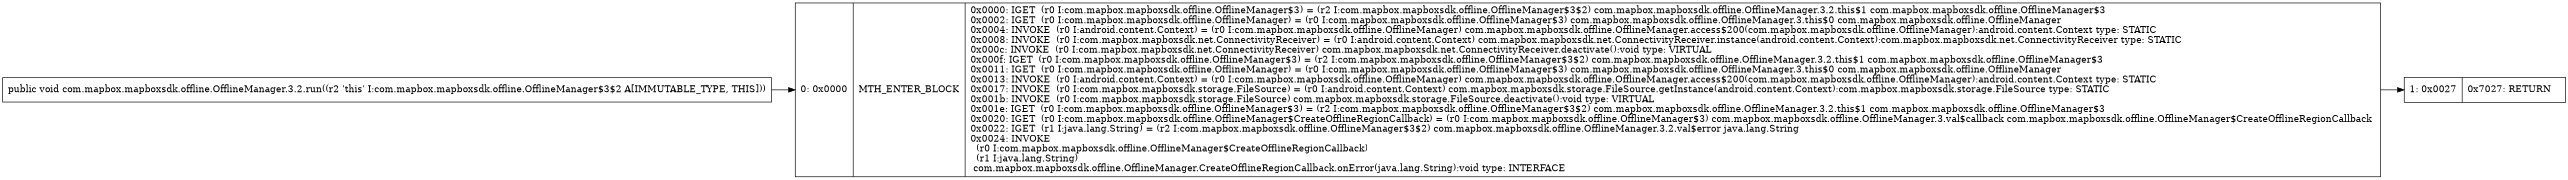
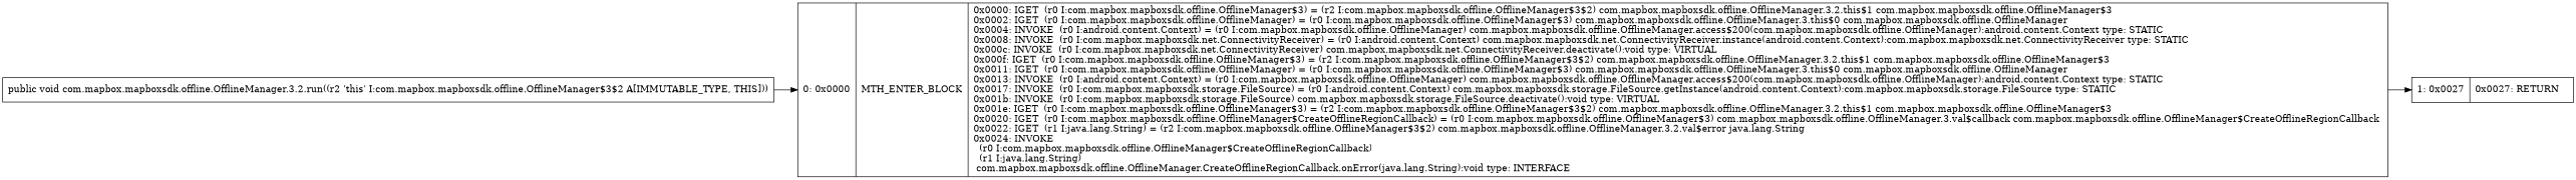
  digraph {
    rankdir=LR
    node [shape=record]
    n1 [label="{0\:\ 0x0000|MTH_ENTER_BLOCK\l|0x0000: IGET  (r0 I:com.mapbox.mapboxsdk.offline.OfflineManager$3) = (r2 I:com.mapbox.mapboxsdk.offline.OfflineManager$3$2) com.mapbox.mapboxsdk.offline.OfflineManager.3.2.this$1 com.mapbox.mapboxsdk.offline.OfflineManager$3 \l0x0002: IGET  (r0 I:com.mapbox.mapboxsdk.offline.OfflineManager) = (r0 I:com.mapbox.mapboxsdk.offline.OfflineManager$3) com.mapbox.mapboxsdk.offline.OfflineManager.3.this$0 com.mapbox.mapboxsdk.offline.OfflineManager \l0x0004: INVOKE  (r0 I:android.content.Context) = (r0 I:com.mapbox.mapboxsdk.offline.OfflineManager) com.mapbox.mapboxsdk.offline.OfflineManager.access$200(com.mapbox.mapboxsdk.offline.OfflineManager):android.content.Context type: STATIC \l0x0008: INVOKE  (r0 I:com.mapbox.mapboxsdk.net.ConnectivityReceiver) = (r0 I:android.content.Context) com.mapbox.mapboxsdk.net.ConnectivityReceiver.instance(android.content.Context):com.mapbox.mapboxsdk.net.ConnectivityReceiver type: STATIC \l0x000c: INVOKE  (r0 I:com.mapbox.mapboxsdk.net.ConnectivityReceiver) com.mapbox.mapboxsdk.net.ConnectivityReceiver.deactivate():void type: VIRTUAL \l0x000f: IGET  (r0 I:com.mapbox.mapboxsdk.offline.OfflineManager$3) = (r2 I:com.mapbox.mapboxsdk.offline.OfflineManager$3$2) com.mapbox.mapboxsdk.offline.OfflineManager.3.2.this$1 com.mapbox.mapboxsdk.offline.OfflineManager$3 \l0x0011: IGET  (r0 I:com.mapbox.mapboxsdk.offline.OfflineManager) = (r0 I:com.mapbox.mapboxsdk.offline.OfflineManager$3) com.mapbox.mapboxsdk.offline.OfflineManager.3.this$0 com.mapbox.mapboxsdk.offline.OfflineManager \l0x0013: INVOKE  (r0 I:android.content.Context) = (r0 I:com.mapbox.mapboxsdk.offline.OfflineManager) com.mapbox.mapboxsdk.offline.OfflineManager.access$200(com.mapbox.mapboxsdk.offline.OfflineManager):android.content.Context type: STATIC \l0x0017: INVOKE  (r0 I:com.mapbox.mapboxsdk.storage.FileSource) = (r0 I:android.content.Context) com.mapbox.mapboxsdk.storage.FileSource.getInstance(android.content.Context):com.mapbox.mapboxsdk.storage.FileSource type: STATIC \l0x001b: INVOKE  (r0 I:com.mapbox.mapboxsdk.storage.FileSource) com.mapbox.mapboxsdk.storage.FileSource.deactivate():void type: VIRTUAL \l0x001e: IGET  (r0 I:com.mapbox.mapboxsdk.offline.OfflineManager$3) = (r2 I:com.mapbox.mapboxsdk.offline.OfflineManager$3$2) com.mapbox.mapboxsdk.offline.OfflineManager.3.2.this$1 com.mapbox.mapboxsdk.offline.OfflineManager$3 \l0x0020: IGET  (r0 I:com.mapbox.mapboxsdk.offline.OfflineManager$CreateOfflineRegionCallback) = (r0 I:com.mapbox.mapboxsdk.offline.OfflineManager$3) com.mapbox.mapboxsdk.offline.OfflineManager.3.val$callback com.mapbox.mapboxsdk.offline.OfflineManager$CreateOfflineRegionCallback \l0x0022: IGET  (r1 I:java.lang.String) = (r2 I:com.mapbox.mapboxsdk.offline.OfflineManager$3$2) com.mapbox.mapboxsdk.offline.OfflineManager.3.2.val$error java.lang.String \l0x0024: INVOKE  \l  (r0 I:com.mapbox.mapboxsdk.offline.OfflineManager$CreateOfflineRegionCallback)\l  (r1 I:java.lang.String)\l com.mapbox.mapboxsdk.offline.OfflineManager.CreateOfflineRegionCallback.onError(java.lang.String):void type: INTERFACE \l}"]
-   n2 [label="{1\:\ 0x0027|0x7027: RETURN   \l}"]
+   n2 [label="{1\:\ 0x0027|0x0027: RETURN   \l}"]
    n3 [label="{public void com.mapbox.mapboxsdk.offline.OfflineManager.3.2.run((r2 'this' I:com.mapbox.mapboxsdk.offline.OfflineManager$3$2 A[IMMUTABLE_TYPE, THIS])) }"]
    n1 -> n2
    n3 -> n1
  }
